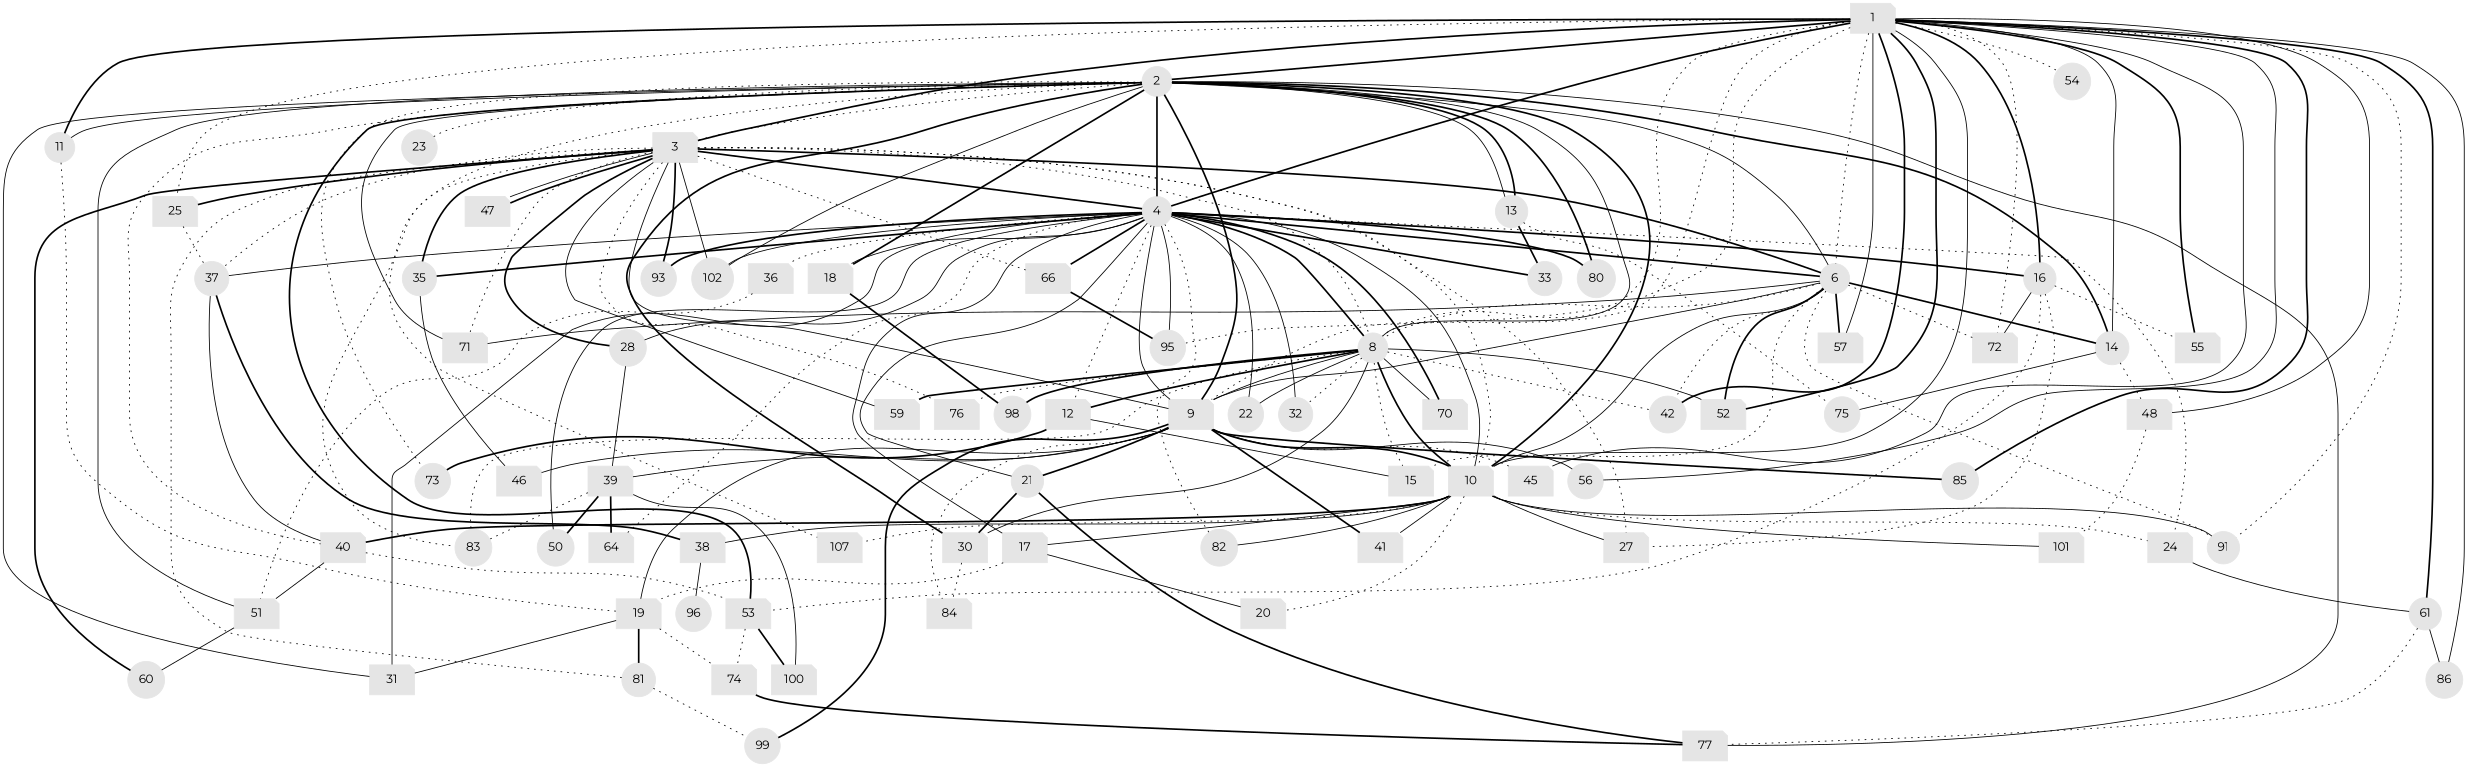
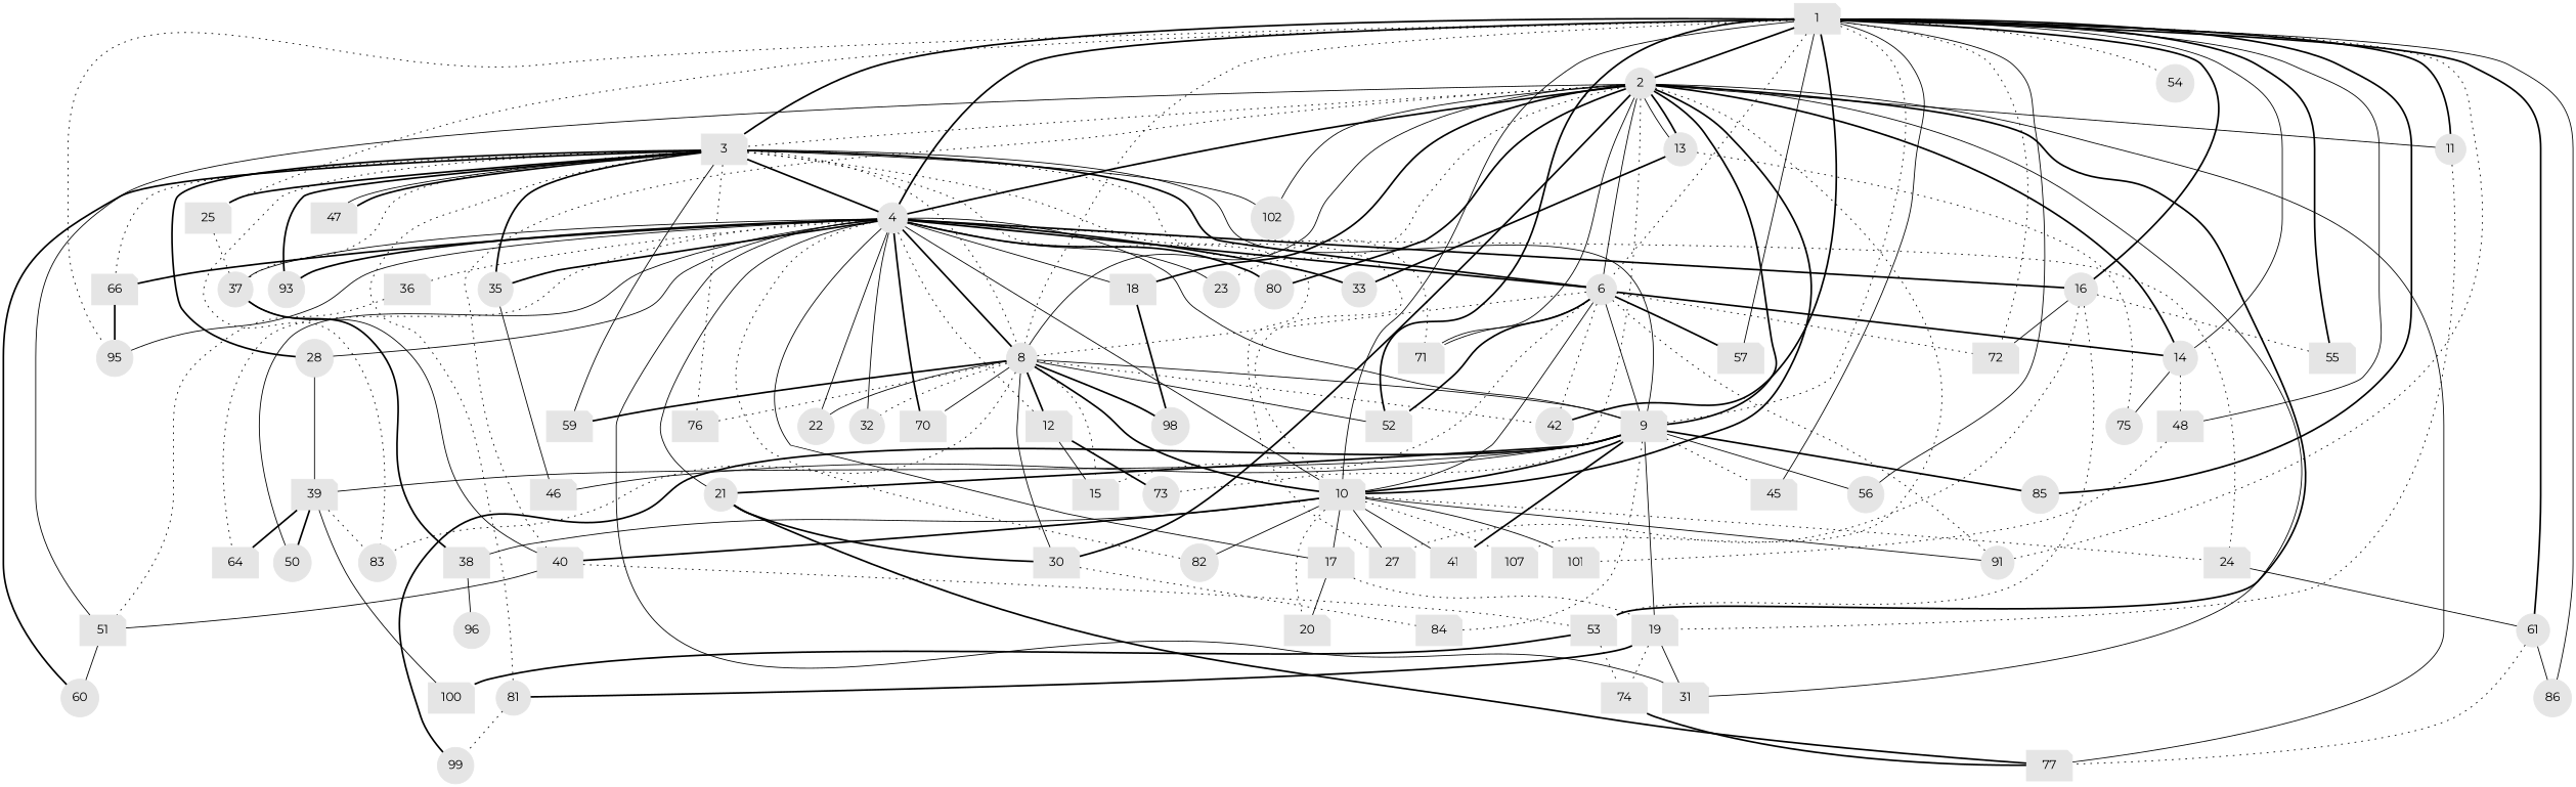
  graph {
    fontname=Montserrat
    node [color=gray90 fontname=Montserrat shape=note style=filled]
    edge [fontname=Montserrat style=solid]
    1 [super="+7"]
    2 [shape=circle super="+44"]
    3 [super="+43"]
    4 [shape=circle super="+5"]
    6 [shape=circle super="+78"]
    8 [shape=circle super="+58"]
    9 [super="+88"]
    10 [super="+90"]
    11 [shape=circle]
    14 [shape=circle super="+29"]
    16 [shape=circle super="+63"]
    25
    42 [shape=circle super="+92"]
    45
    48 [super="+69"]
    52 [super="+105"]
    54 [shape=circle]
    55
    56 [shape=circle]
    57
    61 [shape=circle super="+106"]
    72 [super="+89"]
    85 [shape=circle]
    86 [shape=circle]
    91 [shape=circle super="+103"]
    95 [shape=circle super="+108"]
    13 [shape=circle]
    18
    23 [shape=circle]
    30 [super="+34"]
    31 [super="+67"]
    40 [super="+62"]
    51 [super="+97"]
    53 [super="+68"]
    71
    73 [shape=circle]
    77 [super="+79"]
    80 [shape=circle]
    102 [shape=circle]
    107
    27
    28 [shape=circle super="+104"]
    35 [shape=circle]
    37 [shape=circle super="+49"]
    47
    59
    60 [shape=circle]
    66
    76
    81 [shape=circle]
    83 [shape=circle]
    93 [shape=circle]
    12
    17
    21 [shape=circle]
    22 [shape=circle]
    24
    32 [shape=circle]
    33 [shape=circle]
    36
    50 [shape=circle]
    64
    70
    82 [shape=circle]
    15 [super="+65"]
    98 [shape=circle]
    19 [super="+26"]
    39 [super="+87"]
    41
    46
    84
    99 [shape=circle]
    20
    38
    101
    75 [shape=circle]
    96 [shape=circle]
    74 [super="+94"]
    100
    1 -- 2 [style=bold weight=3]
    1 -- 3 [style=bold weight=2]
    1 -- 4 [style=bold weight=4]
    1 -- 6 [style=dotted weight=2]
    1 -- 8 [style=dotted weight=2]
    1 -- 9 [style=dotted weight=2]
    1 -- 10 [weight=2]
    1 -- 11 [style=bold]
    1 -- 14
    1 -- 16 [style=bold]
    1 -- 25 [style=dotted]
    1 -- 42 [style=bold]
    1 -- 45
    1 -- 48
    1 -- 52 [style=bold]
    1 -- 54 [style=dotted weight=2]
    1 -- 55 [style=bold]
    1 -- 56
    1 -- 57
    1 -- 61 [style=bold weight=2]
    1 -- 72 [style=dotted]
    1 -- 85 [style=bold]
    1 -- 86
    1 -- 91 [style=dotted]
    1 -- 95 [style=dotted]
    2 -- 3 [style=dotted]
    2 -- 4 [style=bold weight=2]
    2 -- 6
    2 -- 8
    2 -- 9 [style=bold]
    2 -- 10 [style=bold]
    2 -- 11
    2 -- 14 [style=bold]
    2 -- 13
    2 -- 13 [style=bold]
    2 -- 18 [style=bold]
    2 -- 23 [style=dotted]
    2 -- 30 [style=bold]
    2 -- 31
    2 -- 40 [style=dotted]
    2 -- 51
    2 -- 53 [style=bold]
    2 -- 71
    2 -- 73 [style=dotted]
    2 -- 77
    2 -- 80 [style=bold]
    2 -- 102
    2 -- 107 [style=dotted]
    3 -- 4 [style=bold weight=3]
    3 -- 6 [style=bold]
    3 -- 8 [style=dotted]
    3 -- 9
    3 -- 10 [style=dotted]
    3 -- 25 [style=bold]
    3 -- 71 [style=dotted]
    3 -- 102
    3 -- 27 [style=dotted]
    3 -- 28 [style=bold]
    3 -- 35 [style=bold]
    3 -- 37 [style=dotted]
    3 -- 47
    3 -- 47 [style=bold]
    3 -- 59
    3 -- 60 [style=bold]
    3 -- 66 [style=dotted]
    3 -- 76 [style=dotted]
    3 -- 81 [style=dotted]
    3 -- 83 [style=dotted]
    3 -- 93 [style=bold]
    4 -- 6 [style=bold weight=2]
    4 -- 8 [style=bold weight=3]
    4 -- 9 [weight=2]
    4 -- 10 [weight=2]
    4 -- 16 [style=bold]
    4 -- 95
    4 -- 18
-   4 -- 102
+   4 -- 23
    4 -- 31
    4 -- 80 [style=bold]
    4 -- 28
    4 -- 35 [style=bold]
    4 -- 37
    4 -- 66 [style=bold]
    4 -- 93 [style=bold]
    4 -- 12 [style=dotted]
    4 -- 17
    4 -- 21
    4 -- 22
    4 -- 24 [style=dotted]
    4 -- 32
    4 -- 33 [style=bold]
    4 -- 36 [style=dotted weight=2]
    4 -- 50
    4 -- 64 [style=dotted]
    4 -- 70 [style=bold]
    4 -- 82 [style=dotted]
    6 -- 8 [style=dotted]
    6 -- 9
    6 -- 10
    6 -- 14 [style=bold]
    6 -- 42 [style=dotted]
    6 -- 52 [style=bold]
    6 -- 57 [style=bold]
    6 -- 72 [style=dotted]
    6 -- 91 [style=dotted]
    6 -- 71
    6 -- 15 [style=dotted]
    8 -- 9 [weight=2]
    8 -- 10 [style=bold weight=2]
    8 -- 42 [style=dotted]
    8 -- 52
    8 -- 30
    8 -- 59 [style=bold]
    8 -- 76 [style=dotted]
    8 -- 83 [style=dotted]
    8 -- 12 [style=bold]
    8 -- 22
    8 -- 32 [style=dotted]
    8 -- 70
    8 -- 15 [style=dotted]
    8 -- 98 [style=bold]
    9 -- 10 [style=bold]
    9 -- 45 [style=dotted]
    9 -- 56
    9 -- 85 [style=bold]
    9 -- 21 [style=bold]
    9 -- 19
    9 -- 39
    9 -- 41 [style=bold]
    9 -- 46
    9 -- 84 [style=dotted]
    9 -- 99 [style=bold]
    10 -- 91
    10 -- 40 [style=bold]
    10 -- 107 [style=dotted]
    10 -- 27
    10 -- 17
    10 -- 24 [style=dotted]
    10 -- 82
    10 -- 41
    10 -- 20 [style=dotted]
    10 -- 38
    10 -- 101
    11 -- 19 [style=dotted]
    14 -- 48 [style=dotted weight=2]
    14 -- 75
    16 -- 55 [style=dotted]
    16 -- 72
    16 -- 53 [style=dotted]
    16 -- 27 [style=dotted]
    25 -- 37 [style=dotted]
    48 -- 101 [style=dotted]
    61 -- 86
    61 -- 77 [style=dotted]
    13 -- 33 [style=bold]
    13 -- 75 [style=dotted]
    18 -- 98 [style=bold]
    30 -- 84 [style=dotted]
    40 -- 51
    40 -- 53 [style=dotted]
    51 -- 60
    53 -- 74 [style=dotted]
    53 -- 100 [style=bold]
    28 -- 39 [weight=2]
    35 -- 46
    37 -- 40
    37 -- 38 [style=bold]
    66 -- 95 [style=bold]
    81 -- 99 [style=dotted]
    12 -- 73 [style=bold]
    12 -- 15
    17 -- 19 [style=dotted]
    17 -- 20
    21 -- 30 [style=bold]
    21 -- 77 [style=bold]
    24 -- 61
    36 -- 51 [style=dotted]
    19 -- 31
    19 -- 81 [style=bold]
    19 -- 74 [style=dotted]
    39 -- 83 [style=dotted]
    39 -- 50 [style=bold]
    39 -- 64 [style=bold]
    39 -- 100
    38 -- 96
    74 -- 77 [style=bold]
  }
